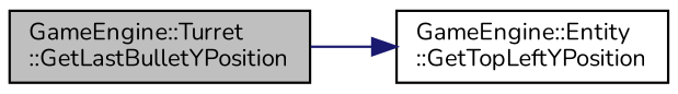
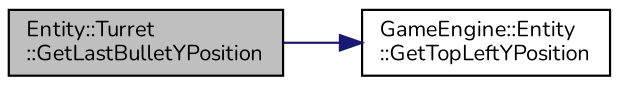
  digraph {
    rankdir=LR
    fontname=Nunito
    node [color=black fontname=Nunito fontsize=10 shape=record style=filled]
-   n1 [fillcolor=grey75 fontcolor=black height=0.2 label="GameEngine::Turret\l::GetLastBulletYPosition" width=0.4]
+   n1 [fillcolor=grey75 fontcolor=black height=0.2 label="Entity::Turret\l::GetLastBulletYPosition" width=0.4]
    n2 [fillcolor=white height=0.2 label="GameEngine::Entity\l::GetTopLeftYPosition" width=0.4]
    n1 -> n2 [color=midnightblue fontname=Nunito fontsize=10 labelfontname=Helvetica labelfontsize=10 style=solid]
  }
